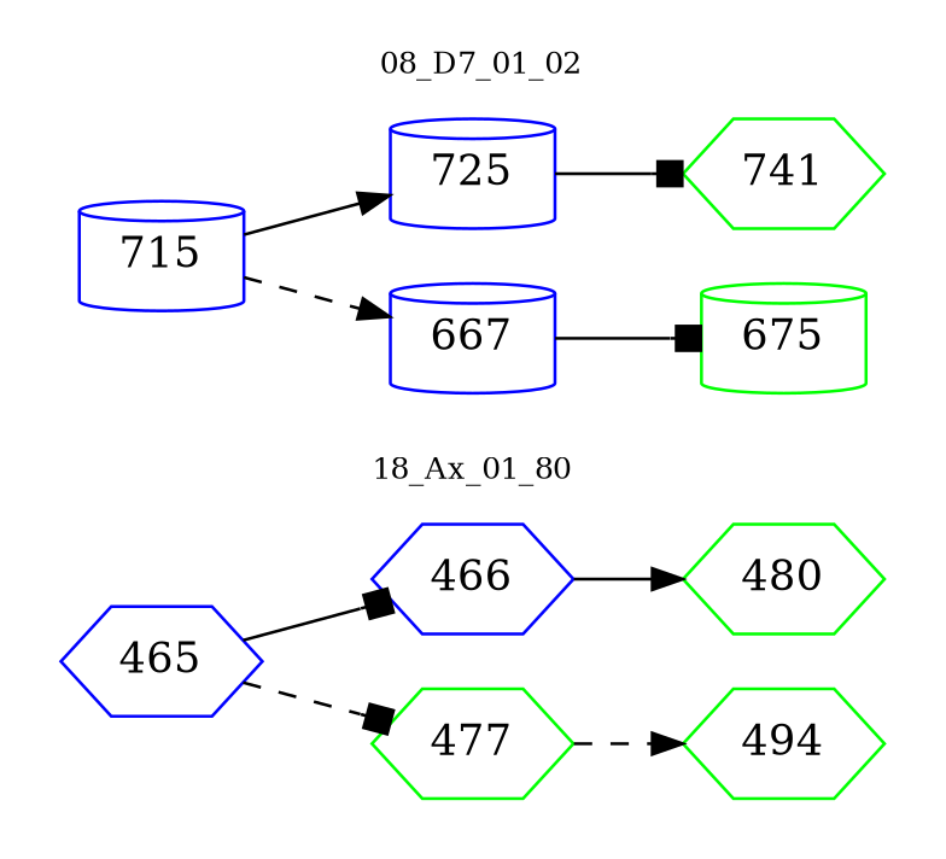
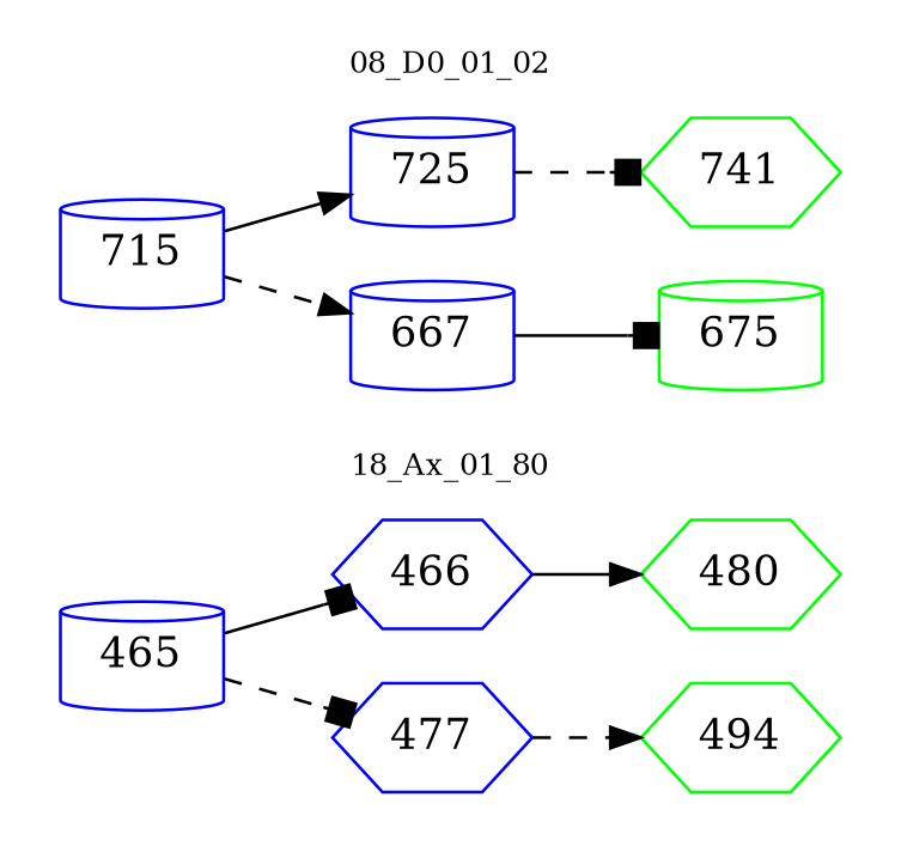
  digraph {
    rankdir=LR
    node [color=blue shape=hexagon]
    edge [arrowhead=box color=black style=solid]
-   n1 [label=465]
-   n2 [color=green label=477]
+   n1 [label=465 shape=cylinder]
+   n2 [label=477]
    n3 [label=466]
    n4 [color=green label=494]
    n5 [color=green label=480]
    n6 [label=715 shape=cylinder]
    n7 [label=667 shape=cylinder]
    n8 [label=725 shape=cylinder]
    n9 [color=green label=675 shape=cylinder]
    n10 [color=green label=741]
    subgraph cluster_1 {
      color=white
      fontsize=10
      label="18_Ax_01_80"
      n1
      n2
      n3
      n4
      n5
    }
    subgraph cluster_2 {
      color=white
      fontsize=10
-     label="08_D7_01_02"
+     label="08_D0_01_02"
      n6
      n7
      n8
      n9
      n10
    }
    n1 -> n2 [style=dashed]
    n1 -> n3
    n2 -> n4 [arrowhead=normal style=dashed]
    n3 -> n5 [arrowhead=normal]
    n6 -> n7 [arrowhead=normal style=dashed]
    n6 -> n8 [arrowhead=normal]
    n7 -> n9
-   n8 -> n10
+   n8 -> n10 [style=dashed]
  }
